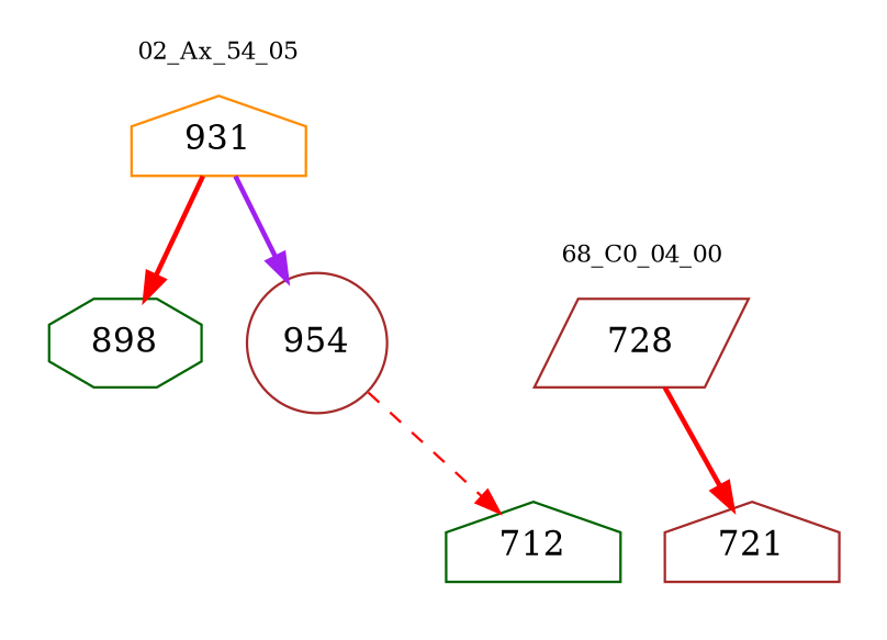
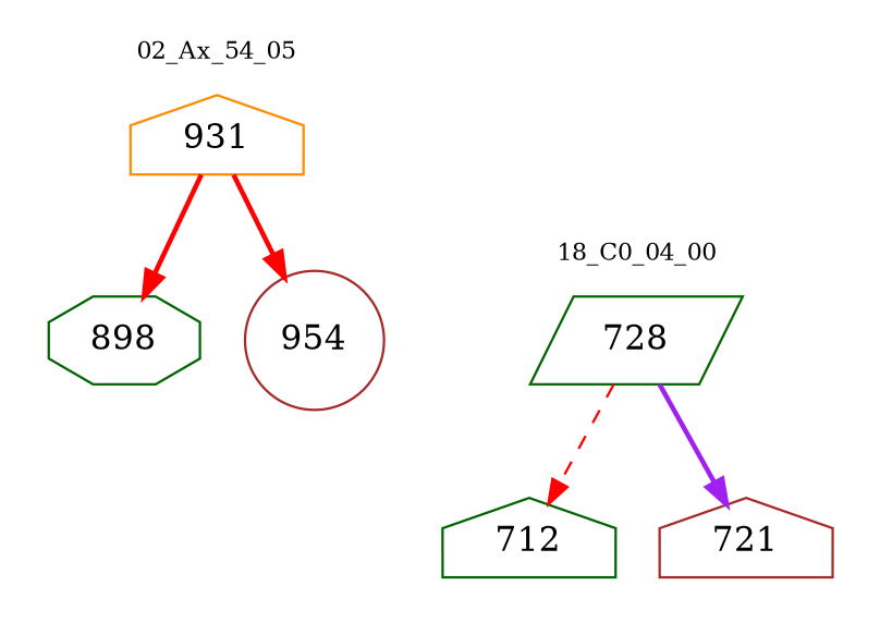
  digraph {
    node [color=brown shape=house]
    edge [color=red style=bold]
    n1 [color=darkorange label=931]
    n2 [color=darkgreen label=898 shape=octagon]
    n3 [label=954 shape=circle]
-   n4 [label=728 shape=parallelogram]
+   n4 [color=darkgreen label=728 shape=parallelogram]
    n5 [color=darkgreen label=712]
    n6 [label=721]
    subgraph cluster_1 {
      color=white
      fontsize=10
      label="02_Ax_54_05"
      n1
      n2
      n3
    }
    subgraph cluster_2 {
      color=white
      fontsize=10
-     label="68_C0_04_00"
+     label="18_C0_04_00"
      n4
      n5
      n6
    }
    n1 -> n2
-   n1 -> n3 [color=purple]
-   n3 -> n5 [style=dashed]
-   n4 -> n6
+   n1 -> n3
+   n4 -> n5 [style=dashed]
+   n4 -> n6 [color=purple]
  }
